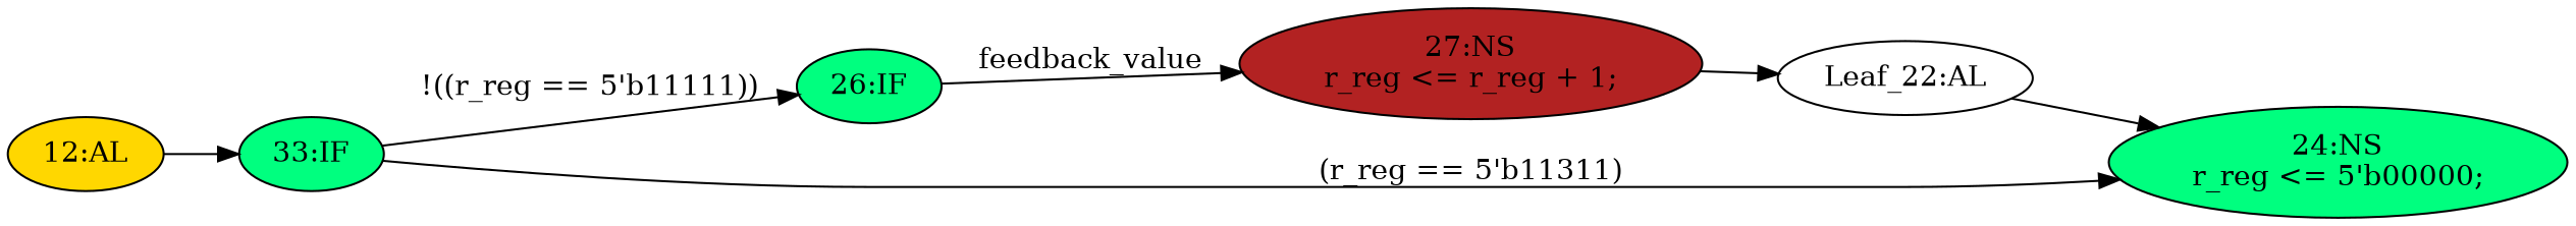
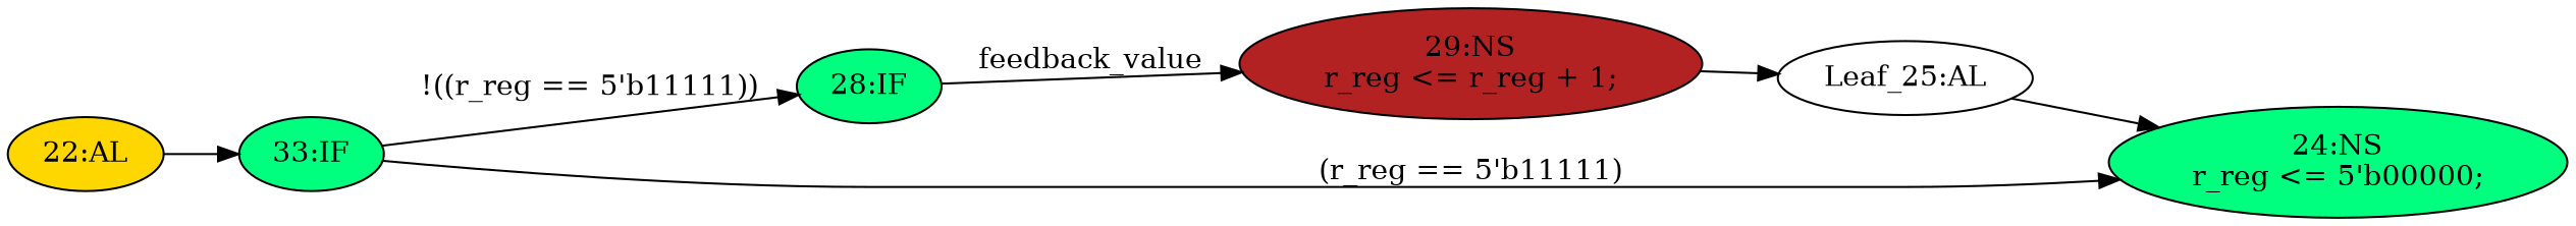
  strict digraph {
    rankdir=LR
    node [fillcolor=springgreen statements="[]" style=filled typ=IfStatement]
    edge [cond="[]" lineno=None]
-   n1 [ast="<pyverilog.vparser.ast.Always object at 0x7f43618c0250>" clk_sens=True fillcolor=gold label="12:AL" sens="['clk']" typ=Always use_var="['r_reg', 'feedback_value']"]
+   n1 [ast="<pyverilog.vparser.ast.Always object at 0x7f43618c0250>" clk_sens=True fillcolor=gold label="22:AL" sens="['clk']" typ=Always use_var="['r_reg', 'feedback_value']"]
    n2 [ast="<pyverilog.vparser.ast.IfStatement object at 0x7f43618c0350>" label="33:IF"]
-   n3 [ast="<pyverilog.vparser.ast.IfStatement object at 0x7f43618c03d0>" label="26:IF"]
+   n3 [ast="<pyverilog.vparser.ast.IfStatement object at 0x7f43618c03d0>" label="28:IF"]
    n4 [ast="<pyverilog.vparser.ast.NonblockingSubstitution object at 0x7f43618c0690>" label="24:NS\nr_reg <= 5'b00000;" statements="[<pyverilog.vparser.ast.NonblockingSubstitution object at 0x7f43618c0690>]" typ=NonblockingSubstitution]
-   n5 [ast="<pyverilog.vparser.ast.NonblockingSubstitution object at 0x7f43618c0450>" fillcolor=firebrick label="27:NS\nr_reg <= r_reg + 1;" statements="[<pyverilog.vparser.ast.NonblockingSubstitution object at 0x7f43618c0450>]" typ=NonblockingSubstitution]
-   n6 [def_var="['r_reg']" label="Leaf_22:AL" fillcolor="" statements="" style="" typ=""]
+   n5 [ast="<pyverilog.vparser.ast.NonblockingSubstitution object at 0x7f43618c0450>" fillcolor=firebrick label="29:NS\nr_reg <= r_reg + 1;" statements="[<pyverilog.vparser.ast.NonblockingSubstitution object at 0x7f43618c0450>]" typ=NonblockingSubstitution]
+   n6 [def_var="['r_reg']" label="Leaf_25:AL" fillcolor="" statements="" style="" typ=""]
    n1 -> n2
    n2 -> n3 [cond="['r_reg']" label="!((r_reg == 5'b11111))" lineno=23]
-   n2 -> n4 [cond="['r_reg']" label="(r_reg == 5'b11311)" lineno=23]
+   n2 -> n4 [cond="['r_reg']" label="(r_reg == 5'b11111)" lineno=23]
    n3 -> n5 [cond="['feedback_value']" label=feedback_value lineno=26]
    n5 -> n6
    n6 -> n4
  }
